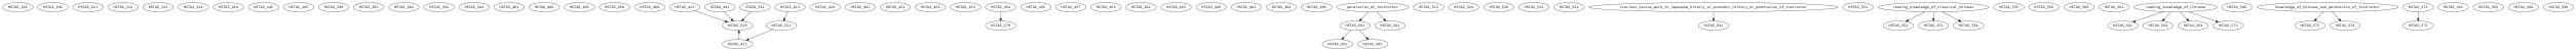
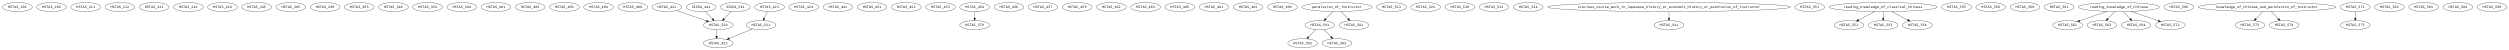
  digraph {
    fontname="Source Code Pro"
    node [fontname="Source Code Pro"]
    edge [color=black fontname="Source Code Pro"]
    HSTAS_201
    HSTAS_202
    HSTAS_211
    HSTAS_212
    HSTAS_221
    HSTAS_241
    HSTAS_244
    HSTAS_245
    HSTAS_265
    HSTAS_290
    HSTAS_303
    HSTAS_348
    HSTAS_354
    HSTAS_364
    HSTAS_401
    HSTAS_402
    HSTAS_403
    HSTAS_404
    HSTAS_408
    HSTAS_421
    HSTAS_520
    HSTAS_423
    HSTAS_521
    HSTAS_422
    HSTAS_424
    HSTAS_441
    HSTAS_451
    HSTAS_452
    HSTAS_453
    HSTAS_454
    HSTAS_579
    HSTAS_456
    HSTAS_457
    HSTAS_459
    HSTAS_462
    HSTAS_463
    HSTAS_466
    HSTAS_481
    HSTAS_482
    HSTAS_490
    permission_of_instructor
    HSTAS_501
    HSTAS_581
    HSTAS_502
    HSTAS_503
    SISEA_441
    SISEA_541
    HSTAS_523
    HSTAS_524
    HSTAS_530
    HSTAS_532
    HSTAS_534
    previous_course_work_in_Japanese_history_or_economic_history_or_permission_of_instructor
    HSTAS_541
    HSTAS_551
    reading_knowledge_of_classical_Chinese
    HSTAS_552
    HSTAS_553
    HSTAS_554
    HSTAS_555
    HSTAS_556
    HSTAS_560
    HSTAS_561
    reading_knowledge_of_Chinese
    HSTAS_562
    HSTAS_563
    HSTAS_564
    HSTAS_572
    HSTAS_566
    knowledge_of_Chinese_and_permission_of_instructor
    HSTAS_573
    HSTAS_574
    HSTAS_571
    HSTAS_575
    HSTAS_582
    HSTAS_583
    HSTAS_584
    HSTAS_590
    HSTAS_421 -> HSTAS_520
    HSTAS_423 -> HSTAS_521
    HSTAS_521 -> HSTAS_422
-   HSTAS_422 -> HSTAS_520
+   HSTAS_520 -> HSTAS_422
    HSTAS_454 -> HSTAS_579
    permission_of_instructor -> HSTAS_501
    permission_of_instructor -> HSTAS_581
    HSTAS_501 -> HSTAS_502
    HSTAS_501 -> HSTAS_503
    SISEA_441 -> HSTAS_520
    SISEA_541 -> HSTAS_520
    previous_course_work_in_Japanese_history_or_economic_history_or_permission_of_instructor -> HSTAS_541
    reading_knowledge_of_classical_Chinese -> HSTAS_552
    reading_knowledge_of_classical_Chinese -> HSTAS_553
    reading_knowledge_of_classical_Chinese -> HSTAS_554
    reading_knowledge_of_Chinese -> HSTAS_562
    reading_knowledge_of_Chinese -> HSTAS_563
    reading_knowledge_of_Chinese -> HSTAS_564
    reading_knowledge_of_Chinese -> HSTAS_572
    knowledge_of_Chinese_and_permission_of_instructor -> HSTAS_573
    knowledge_of_Chinese_and_permission_of_instructor -> HSTAS_574
    HSTAS_571 -> HSTAS_575
  }
